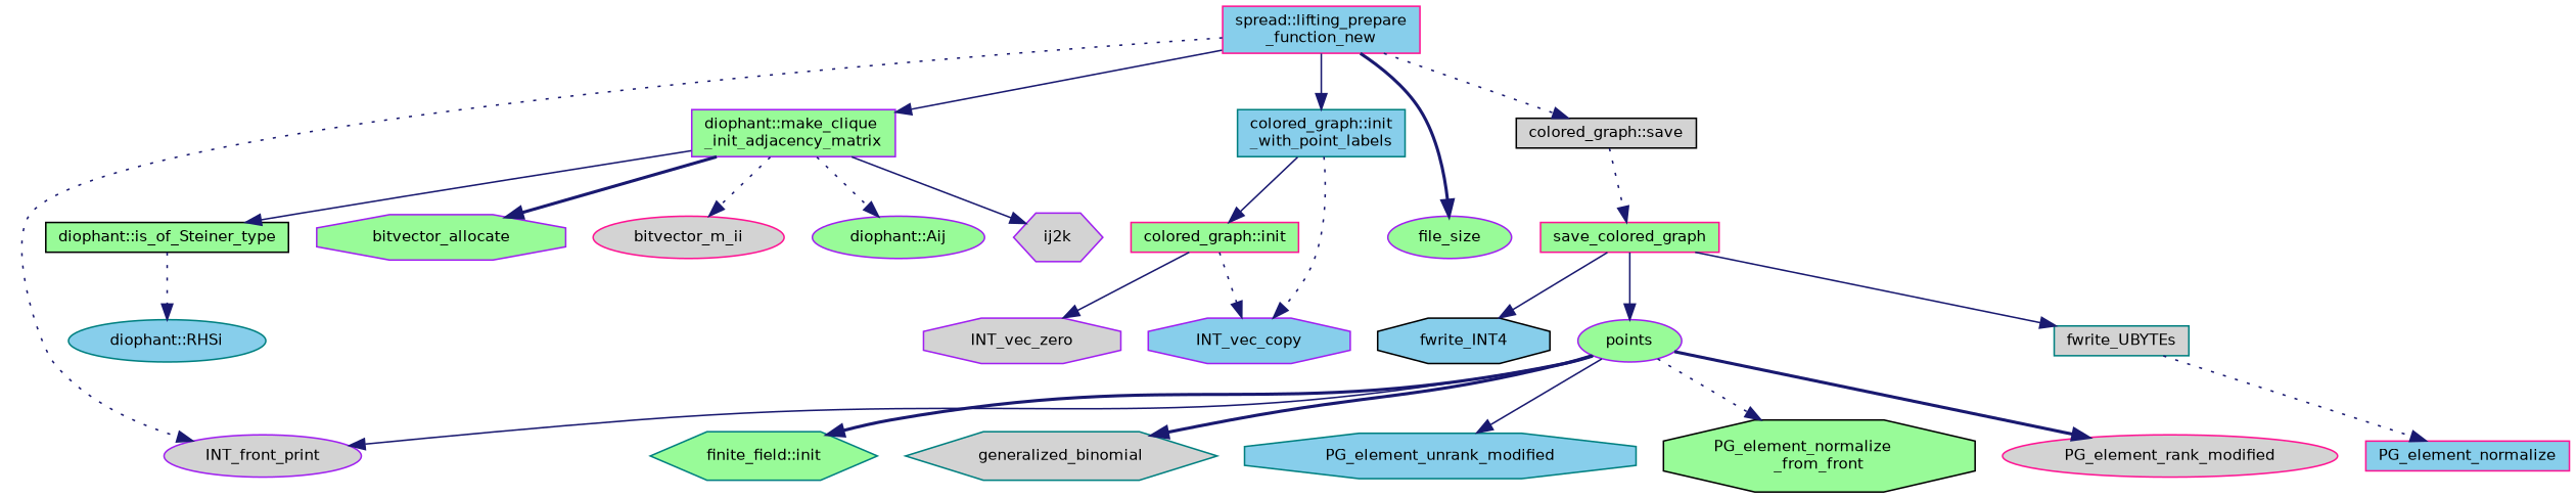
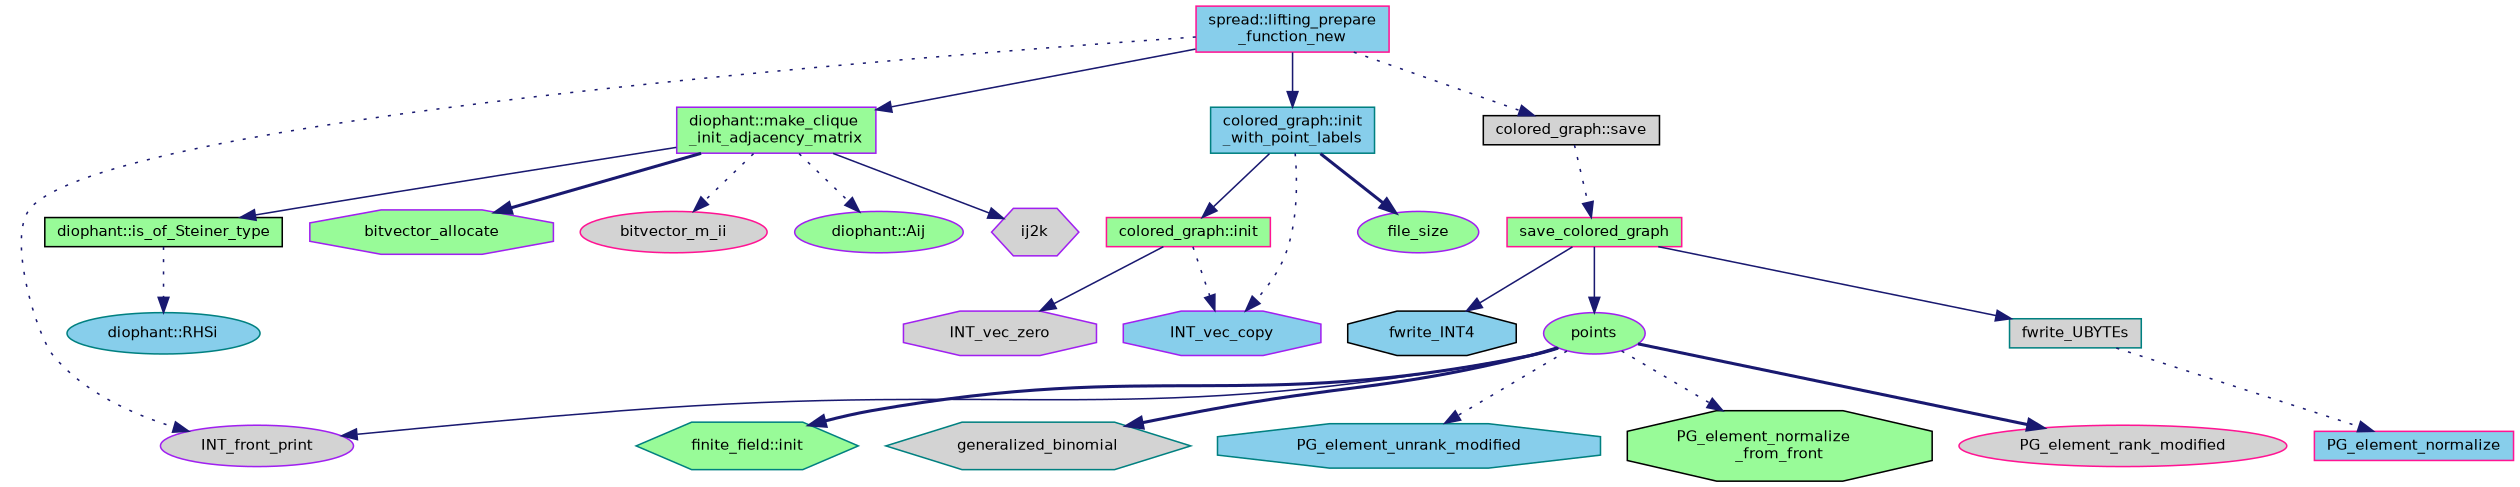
  digraph {
    fontname="DejaVu Sans"
    rankdir=TB
    node [color=purple fillcolor=palegreen fontname="DejaVu Sans" fontsize=10 shape=box style=filled]
    edge [color=midnightblue fontname="DejaVu Sans" fontsize=10 labelfontname=Helvetica labelfontsize=10 style=solid]
    n1 [color=deeppink fillcolor=skyblue fontcolor=black height=0.2 label="spread::lifting_prepare\l_function_new" width=0.4]
    n2 [fillcolor=lightgrey height=0.2 label=INT_front_print shape=ellipse width=0.4]
    n3 [height=0.2 label="diophant::make_clique\l_init_adjacency_matrix" width=0.4]
    n4 [color=teal fillcolor=skyblue height=0.2 label="colored_graph::init\l_with_point_labels" width=0.4]
    n5 [color=black fillcolor=lightgrey height=0.2 label="colored_graph::save" width=0.4]
    n6 [height=0.2 label=file_size shape=ellipse width=0.4]
    n7 [color=black height=0.2 label="diophant::is_of_Steiner_type" width=0.4]
    n8 [height=0.2 label=bitvector_allocate shape=octagon width=0.4]
    n9 [color=deeppink fillcolor=lightgrey height=0.2 label=bitvector_m_ii shape=ellipse width=0.4]
    n10 [height=0.2 label="diophant::Aij" shape=ellipse width=0.4]
    n11 [fillcolor=lightgrey height=0.2 label=ij2k shape=hexagon width=0.4]
    n12 [color=deeppink height=0.2 label="colored_graph::init" width=0.4]
    n13 [fillcolor=skyblue height=0.2 label=INT_vec_copy shape=octagon width=0.4]
    n14 [color=deeppink height=0.2 label=save_colored_graph width=0.4]
    n15 [color=teal fillcolor=skyblue height=0.2 label="diophant::RHSi" shape=ellipse width=0.4]
    n16 [fillcolor=lightgrey height=0.2 label=INT_vec_zero shape=octagon width=0.4]
    n17 [color=black fillcolor=skyblue height=0.2 label=fwrite_INT4 shape=octagon width=0.4]
    n18 [height=0.2 label=points shape=ellipse width=0.4]
    n19 [color=teal fillcolor=lightgrey height=0.2 label=fwrite_UBYTEs width=0.4]
    n20 [color=teal height=0.2 label="finite_field::init" shape=hexagon width=0.4]
    n21 [color=teal fillcolor=lightgrey height=0.2 label=generalized_binomial shape=hexagon width=0.4]
    n22 [color=teal fillcolor=skyblue height=0.2 label=PG_element_unrank_modified shape=octagon width=0.4]
    n23 [color=black height=0.2 label="PG_element_normalize\l_from_front" shape=octagon width=0.4]
    n24 [color=deeppink fillcolor=lightgrey height=0.2 label=PG_element_rank_modified shape=ellipse width=0.4]
    n25 [color=deeppink fillcolor=skyblue height=0.2 label=PG_element_normalize width=0.4]
    n1 -> n2 [style=dotted]
    n1 -> n3
    n1 -> n4
    n1 -> n5 [style=dotted]
-   n1 -> n6 [style=bold]
+   n4 -> n6 [style=bold]
    n3 -> n7
    n3 -> n8 [style=bold]
    n3 -> n9 [style=dotted]
    n3 -> n10 [style=dotted]
    n3 -> n11
    n4 -> n12
    n4 -> n13 [style=dotted]
    n5 -> n14 [style=dotted]
    n7 -> n15 [style=dotted]
    n12 -> n13 [style=dotted]
    n12 -> n16
    n14 -> n17
    n14 -> n18
    n14 -> n19
    n18 -> n2
    n18 -> n20 [style=bold]
    n18 -> n21 [style=bold]
-   n18 -> n22
+   n18 -> n22 [style=dotted]
    n18 -> n23 [style=dotted]
    n18 -> n24 [style=bold]
    n19 -> n25 [style=dotted]
  }
